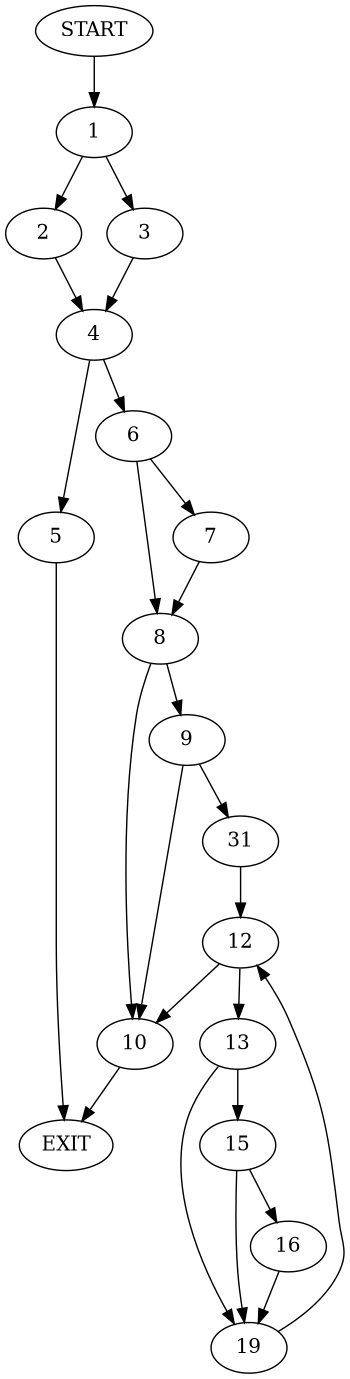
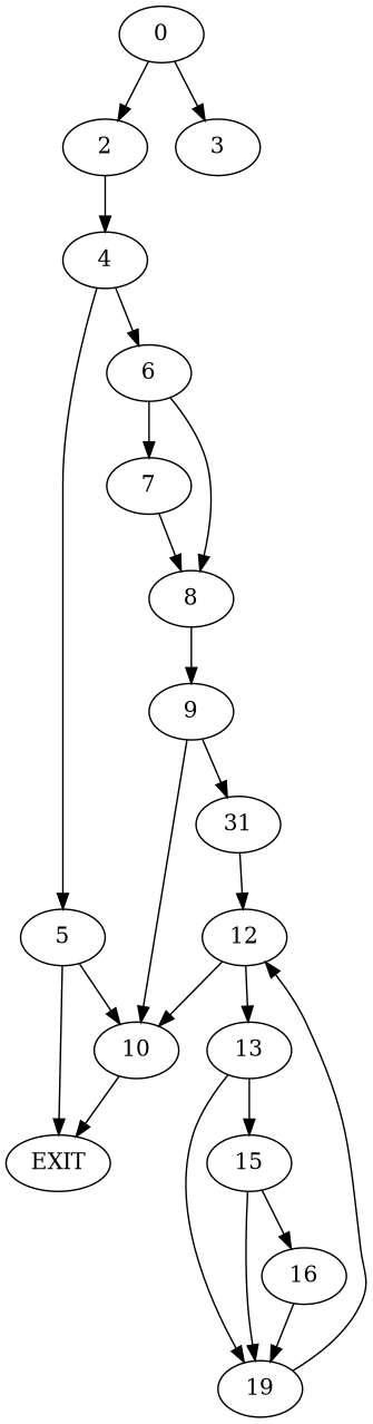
  digraph {
-   n1 [label=START]
-   1
+   1 [label=0]
    2
    3
    n5 [label=EXIT]
    4
    5
    6
    7
    8
    9
    10
    n13 [label=31]
    12
    13
    n16 [label=19]
    15
    16
-   n1 -> 1
    1 -> 2
    1 -> 3
    2 -> 4
-   3 -> 4
    4 -> 5
    4 -> 6
    5 -> n5
    6 -> 7
    6 -> 8
    7 -> 8
    8 -> 9
-   8 -> 10
+   5 -> 10
    9 -> 10
    9 -> n13
    10 -> n5
    n13 -> 12
    12 -> 10
    12 -> 13
    13 -> n16
    13 -> 15
    n16 -> 12
    15 -> n16
    15 -> 16
    16 -> n16
  }
